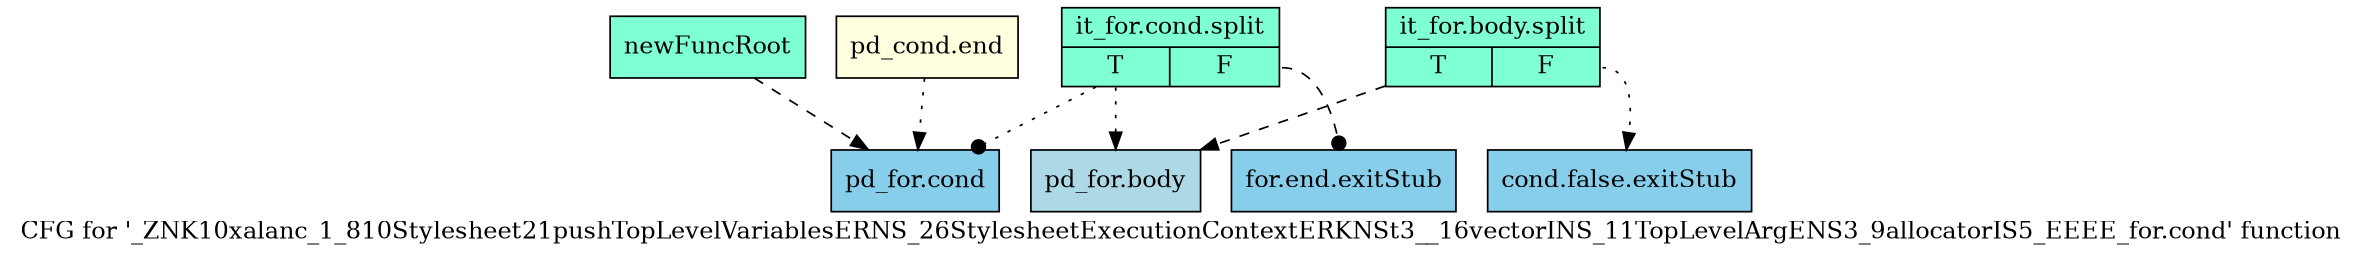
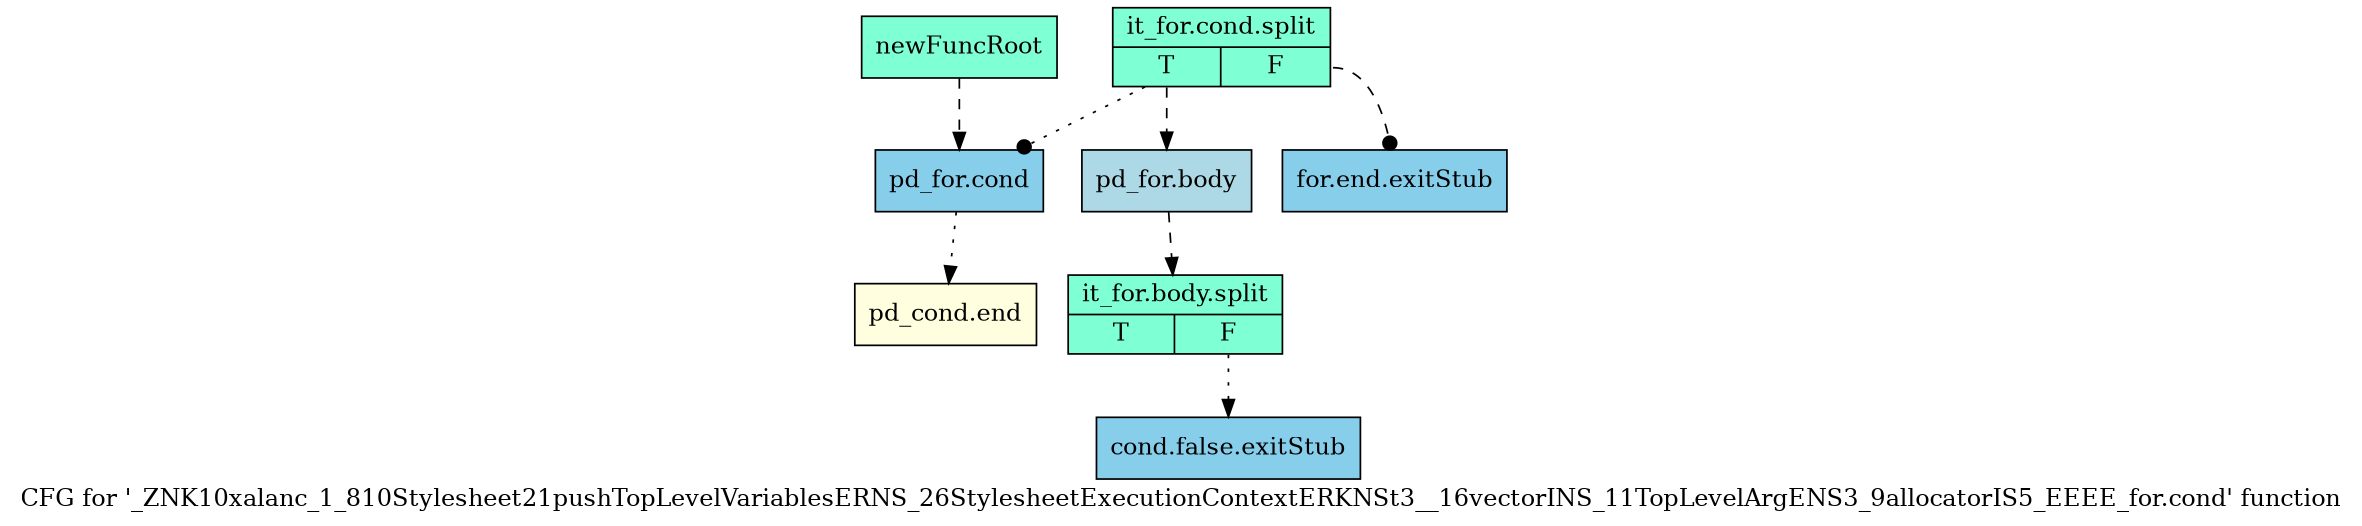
  digraph {
    label="CFG for '_ZNK10xalanc_1_810Stylesheet21pushTopLevelVariablesERNS_26StylesheetExecutionContextERKNSt3__16vectorINS_11TopLevelArgENS3_9allocatorIS5_EEEE_for.cond' function"
    node [fillcolor=aquamarine shape=record style=filled]
    edge [arrowhead=normal style=dashed]
    n1 [label="{newFuncRoot}"]
    n2 [fillcolor=skyblue label="{pd_for.cond}"]
    n3 [label="{it_for.cond.split|{<s0>T|<s1>F}}"]
    n4 [fillcolor=skyblue label="{for.end.exitStub}"]
    n5 [fillcolor=lightblue label="{pd_for.body}"]
    n6 [fillcolor=skyblue label="{cond.false.exitStub}"]
    n7 [label="{it_for.body.split|{<s0>T|<s1>F}}"]
    n8 [fillcolor=lightyellow label="{pd_cond.end}"]
    n1 -> n2
    n3 -> n2 [arrowhead=dot style=dotted]
    n3 -> n4 [arrowhead=dot tailport=s1]
-   n3 -> n5 [style=dotted tailport=s0]
-   n7 -> n5
+   n3 -> n5 [tailport=s0]
+   n5 -> n7
    n7 -> n6 [style=dotted tailport=s1]
-   n8 -> n2 [style=dotted]
+   n2 -> n8 [style=dotted]
  }
